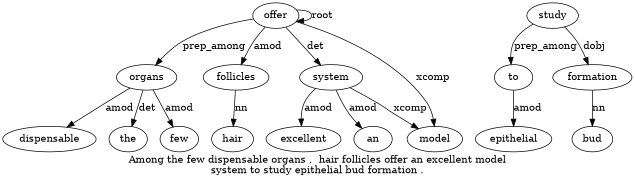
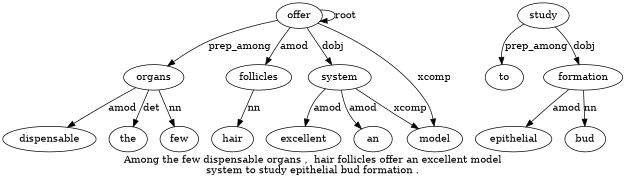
  digraph {
    label="Among the few dispensable organs ,  hair follicles offer an excellent model\nsystem to study epithelial bud formation ."
    node [fillcolor=white style=filled]
    n1 [label=organs]
    n2 [label=the]
    n3 [label=few]
    n4 [label=dispensable]
    n5 [label=offer]
    n6 [label=follicles]
    n7 [label=system]
    n8 [label=model]
    n9 [label=hair]
    n10 [label=an]
    n11 [label=excellent]
    n12 [label=study]
    n13 [label=to]
    n14 [label=formation]
    n15 [label=epithelial]
    n16 [label=bud]
    n1 -> n2 [label=det]
-   n1 -> n3 [label=amod]
+   n1 -> n3 [label=nn]
    n1 -> n4 [label=amod]
    n5 -> n1 [label=prep_among]
    n5 -> n5 [label=root]
    n5 -> n6 [label=amod]
-   n5 -> n7 [label=det]
+   n5 -> n7 [label=dobj]
    n5 -> n8 [label=xcomp]
    n6 -> n9 [label=nn]
    n7 -> n8 [label=xcomp]
    n7 -> n10 [label=amod]
    n7 -> n11 [label=amod]
    n12 -> n13 [label=prep_among]
    n12 -> n14 [label=dobj]
-   n13 -> n15 [label=amod]
+   n14 -> n15 [label=amod]
    n14 -> n16 [label=nn]
  }
